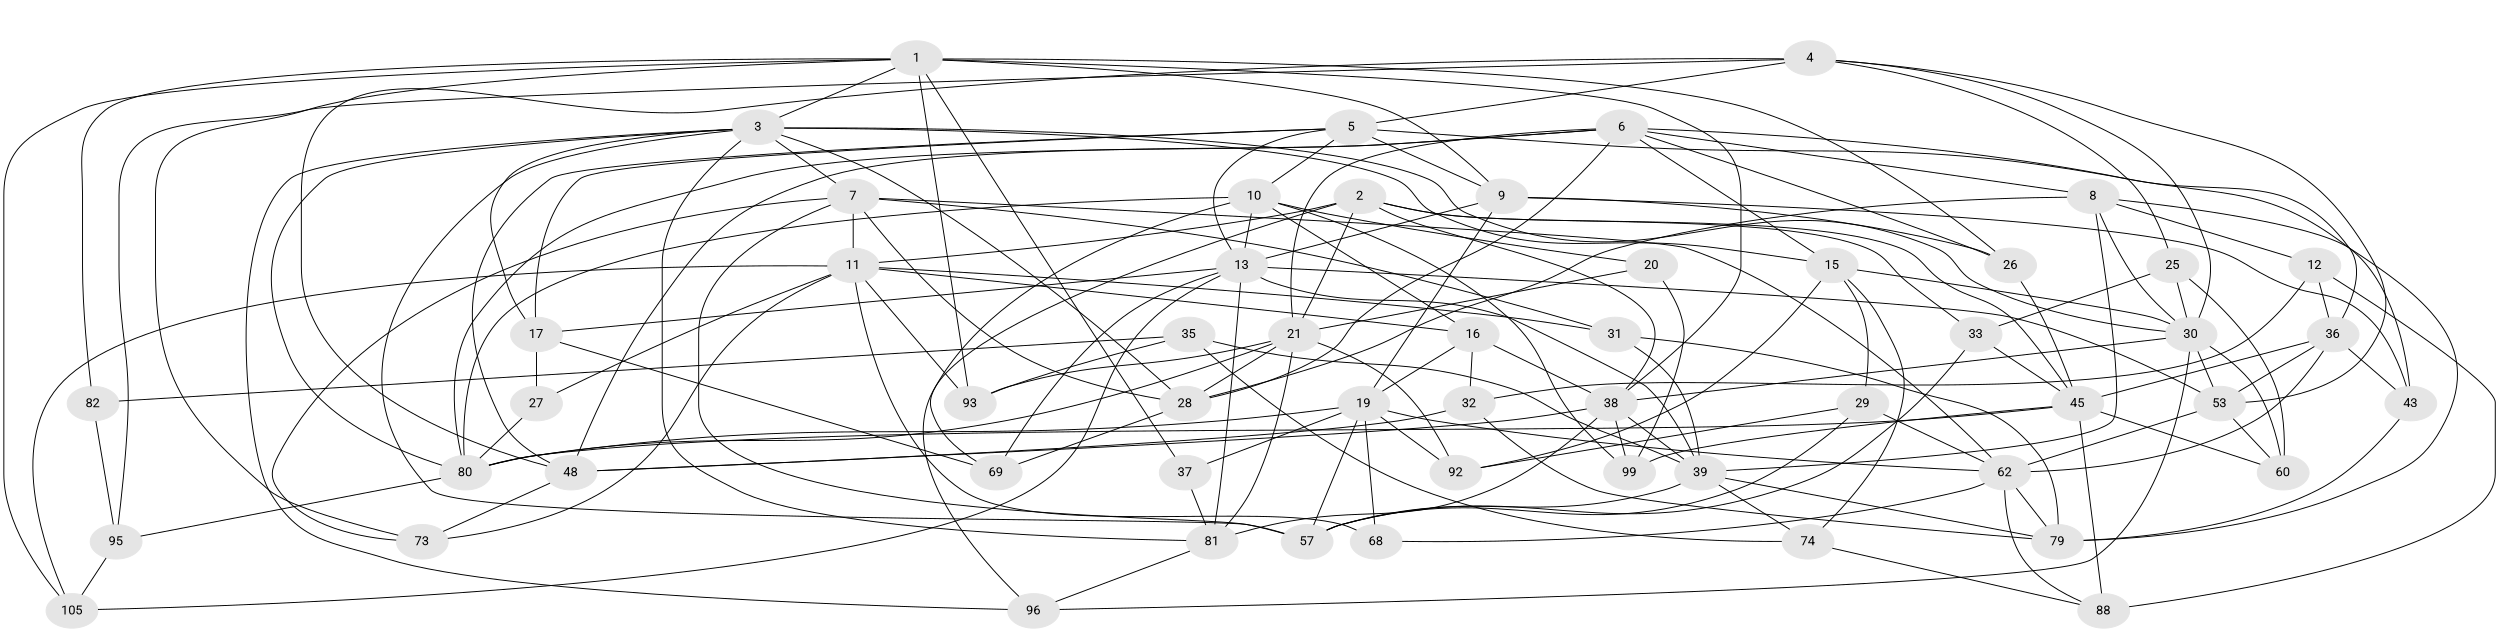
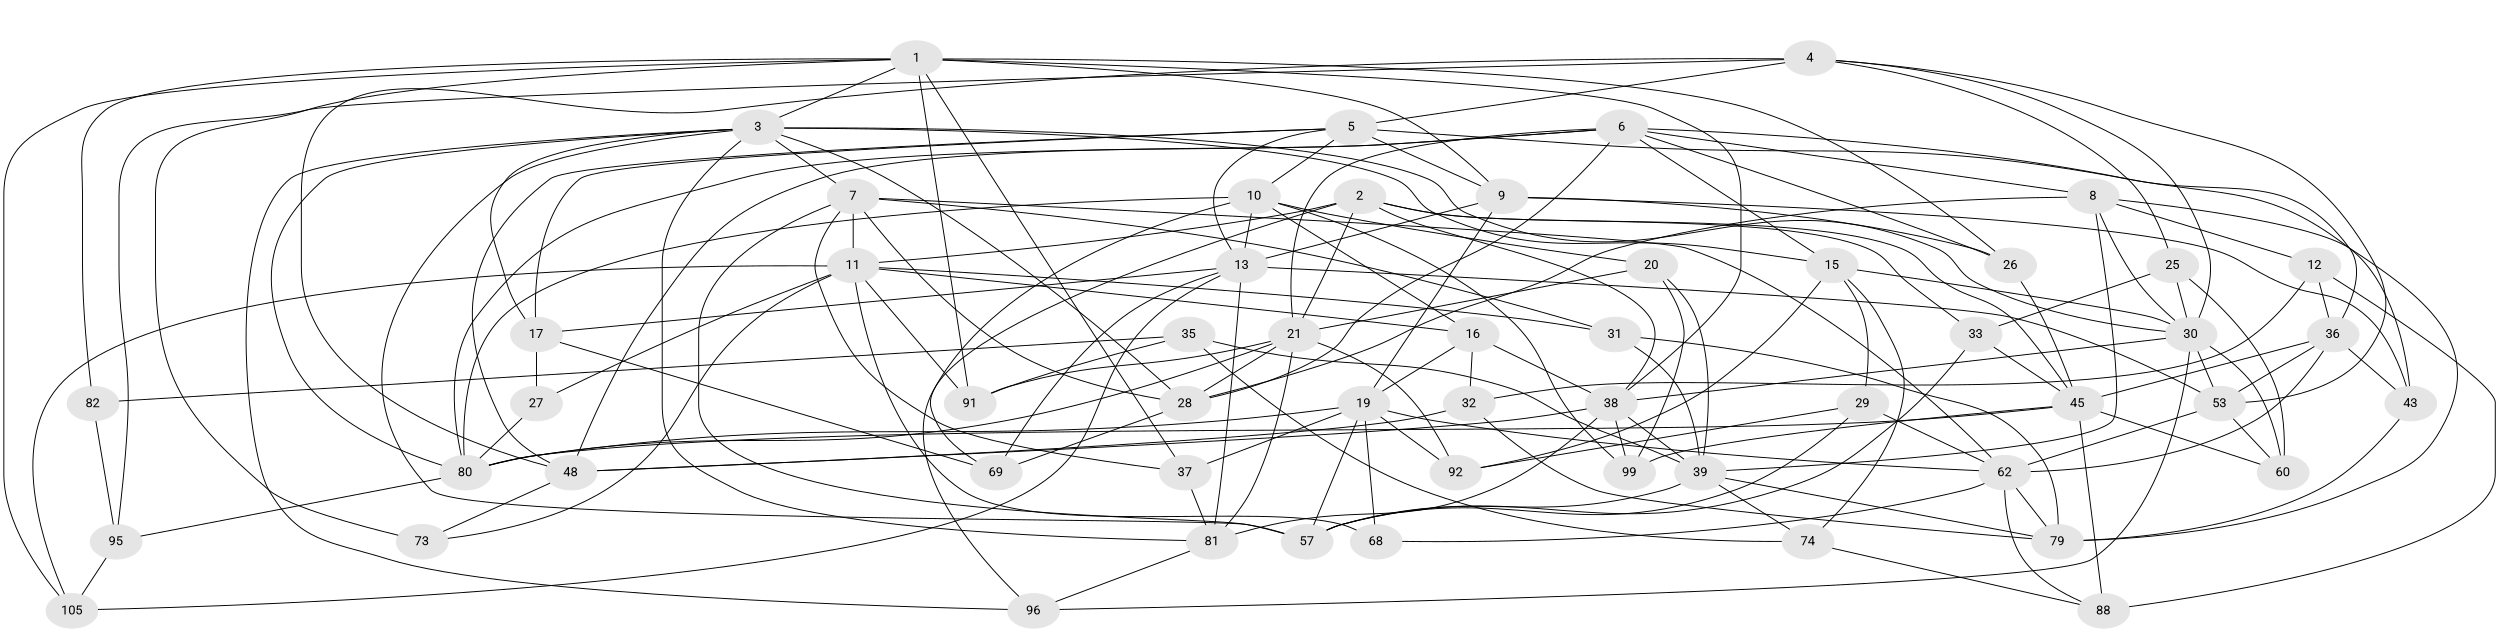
  graph {
    fontname=Roboto
    node [color=gray90 fontname=Roboto style=filled]
    edge [fontname=Roboto]
    1 [super="+22+70"]
    3 [super="+56"]
    9 [super="+71"]
    26
    37
    38 [super="+75"]
    73
    82
-   91 [label=93]
+   91
    105
    96
    7 [super="+63"]
    15 [super="+98"]
    17 [super="+104"]
    28 [super="+44"]
    30 [super="+89+50+47"]
    57 [super="+106"]
    80 [super="+87+102"]
    n19 [label=81 super="+97"]
    13 [super="+85+14"]
    43
    19 [super="+76+59"]
    45 [super="+67+61"]
    48 [super="+103"]
    39 [super="+58+46"]
    99
    95
    2 [super="+52"]
    11 [super="+42+24"]
    21 [super="+51"]
    33
    31
    16 [super="+34"]
    27
    68
    92
    88
    60
    62 [super="+107"]
    29
    74
    69
    53 [super="+101"]
    4 [super="+55+110"]
    5 [super="+18+49"]
    25
    10 [super="+65+23"]
    20
    79 [super="+100"]
    6 [super="+94+41"]
    8 [super="+78"]
    36 [super="+54"]
    12
    32 [super="+72"]
    35
    1 -- 3
    1 -- 9
    1 -- 26
    1 -- 37
    1 -- 38
    1 -- 73
    1 -- 82 [weight=2]
    1 -- 91
    1 -- 105
    3 -- 96
    3 -- 7
    3 -- 15
    3 -- 17
    3 -- 28
    3 -- 30
    3 -- 57
    3 -- 80
    3 -- n19
    9 -- 26
    9 -- 13
    9 -- 43
    9 -- 19
    26 -- 45
    37 -- n19
    38 -- n19
    38 -- 48
    38 -- 39
    38 -- 99
    82 -- 95
-   7 -- 73
+   7 -- 37
    7 -- 28
    7 -- 57
    7 -- 11 [weight=2]
    7 -- 31
    7 -- 62
    15 -- 30
    15 -- 92
    15 -- 29
    15 -- 74
    17 -- 27 [weight=2]
    17 -- 69
    28 -- 69
    30 -- 38
    30 -- 96
    30 -- 60
    30 -- 53
    80 -- 95
    n19 -- 96
    13 -- 105
    13 -- 17
    13 -- n19
    13 -- 69
    13 -- 53
    43 -- 79
    19 -- 37
    19 -- 57
    19 -- 80
    19 -- 68 [weight=2]
    19 -- 92
    19 -- 62
    45 -- 80
    45 -- 99
    45 -- 88
    45 -- 60
    48 -- 73
    39 -- 57
    39 -- 74
    39 -- 79
    95 -- 105
    2 -- 38
    2 -- 96
    2 -- 45
    2 -- 11
    2 -- 21
    2 -- 33
    11 -- 73
    11 -- 91
    11 -- 105
    11 -- 31
    11 -- 16
    11 -- 27
    11 -- 68
    21 -- 91
    21 -- 28
    21 -- 80
    21 -- n19
    21 -- 92
    33 -- 57
    33 -- 45
    31 -- 39
    31 -- 79
    16 -- 38
    16 -- 19 [weight=2]
    16 -- 32
    27 -- 80
    62 -- 68
    62 -- 88
    62 -- 79
    29 -- 57
    29 -- 92
    29 -- 62
    74 -- 88
    53 -- 60
    53 -- 62
    4 -- 30 [weight=2]
    4 -- 48
    4 -- 95
    4 -- 53
    4 -- 5 [weight=2]
    4 -- 25
    5 -- 9
    5 -- 17
    5 -- 13
    5 -- 43
    5 -- 48
    5 -- 10
    25 -- 30
    25 -- 33
    25 -- 60
    10 -- 80
    10 -- 13
    10 -- 99
    10 -- 16
    10 -- 69
    10 -- 20
-   13 -- 39
+   20 -- 39
    20 -- 99
    20 -- 21
    6 -- 26
    6 -- 15
    6 -- 28
    6 -- 80
    6 -- 48
    6 -- 21
    6 -- 8
    6 -- 36
    8 -- 28
    8 -- 30
    8 -- 39
    8 -- 79
    8 -- 12
    36 -- 43
    36 -- 45
    36 -- 62
    36 -- 53
    12 -- 88
    12 -- 36
    12 -- 32
    32 -- 48
    32 -- 79
    35 -- 82
    35 -- 91
    35 -- 39
    35 -- 74
  }
